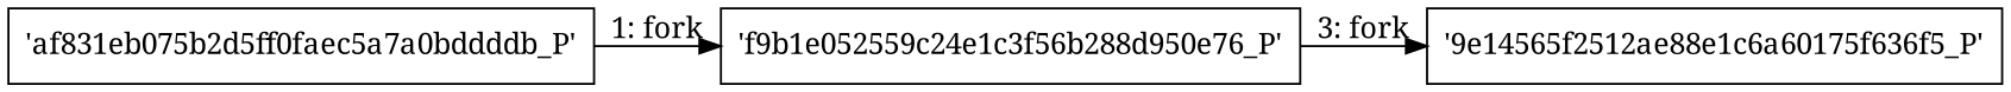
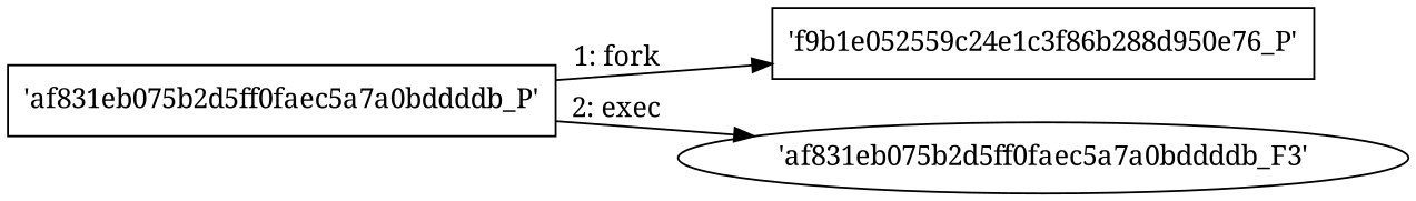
  digraph {
    engine=neato
    fixedsize=false
    fontname="Noto Serif"
    fontsize=10
    nodesep=0.3
    rankdir=LR
    ranksep=0
    splines=true
    node [fontname="Noto Serif" node_type=Process shape=box]
    edge [fontname="Noto Serif"]
-   "'f9b1e052559c24e1c3f86b288d950e76_P'" [label="'f9b1e052559c24e1c3f56b288d950e76_P'"]
-   "'9e14565f2512ae88e1c6a60175f636f5_P'"
+   "'f9b1e052559c24e1c3f86b288d950e76_P'"
    "'af831eb075b2d5ff0faec5a7a0bddddb_P'"
-   "'f9b1e052559c24e1c3f86b288d950e76_P'" -> "'9e14565f2512ae88e1c6a60175f636f5_P'" [label="3: fork"]
+   "'af831eb075b2d5ff0faec5a7a0bddddb_F3'" [node_type=File shape=ellipse]
    "'af831eb075b2d5ff0faec5a7a0bddddb_P'" -> "'f9b1e052559c24e1c3f86b288d950e76_P'" [label="1: fork"]
+   "'af831eb075b2d5ff0faec5a7a0bddddb_P'" -> "'af831eb075b2d5ff0faec5a7a0bddddb_F3'" [label="2: exec"]
  }
